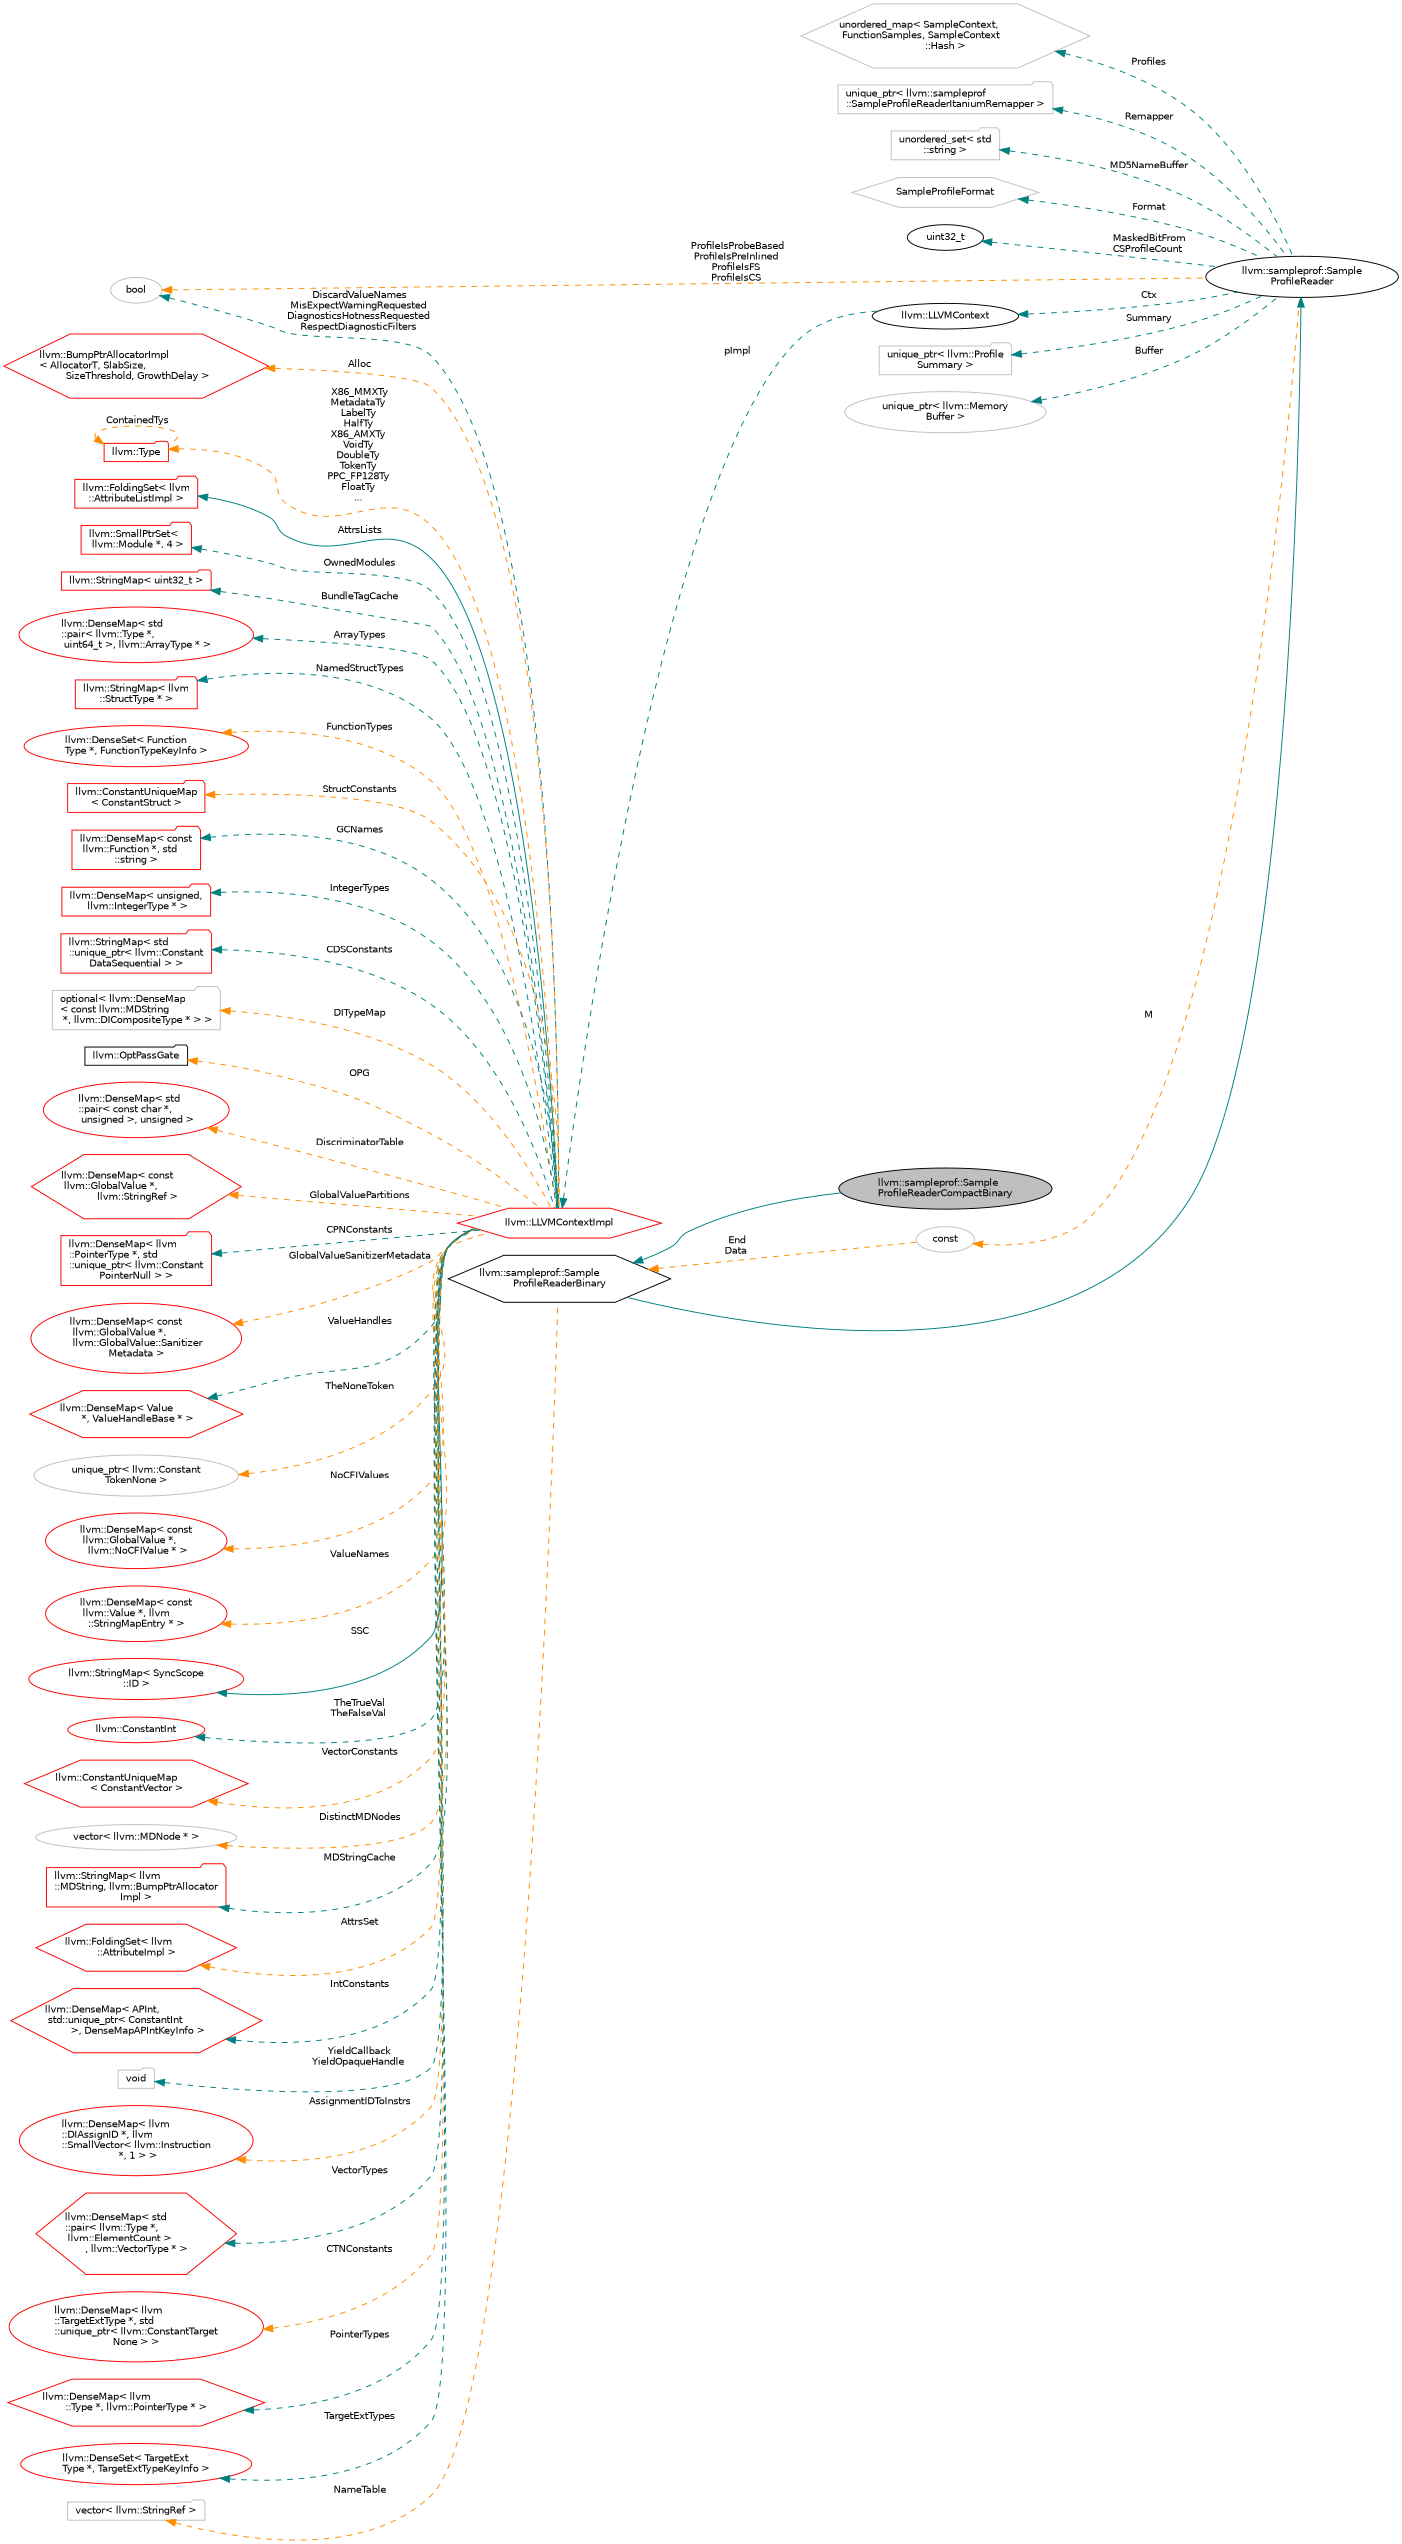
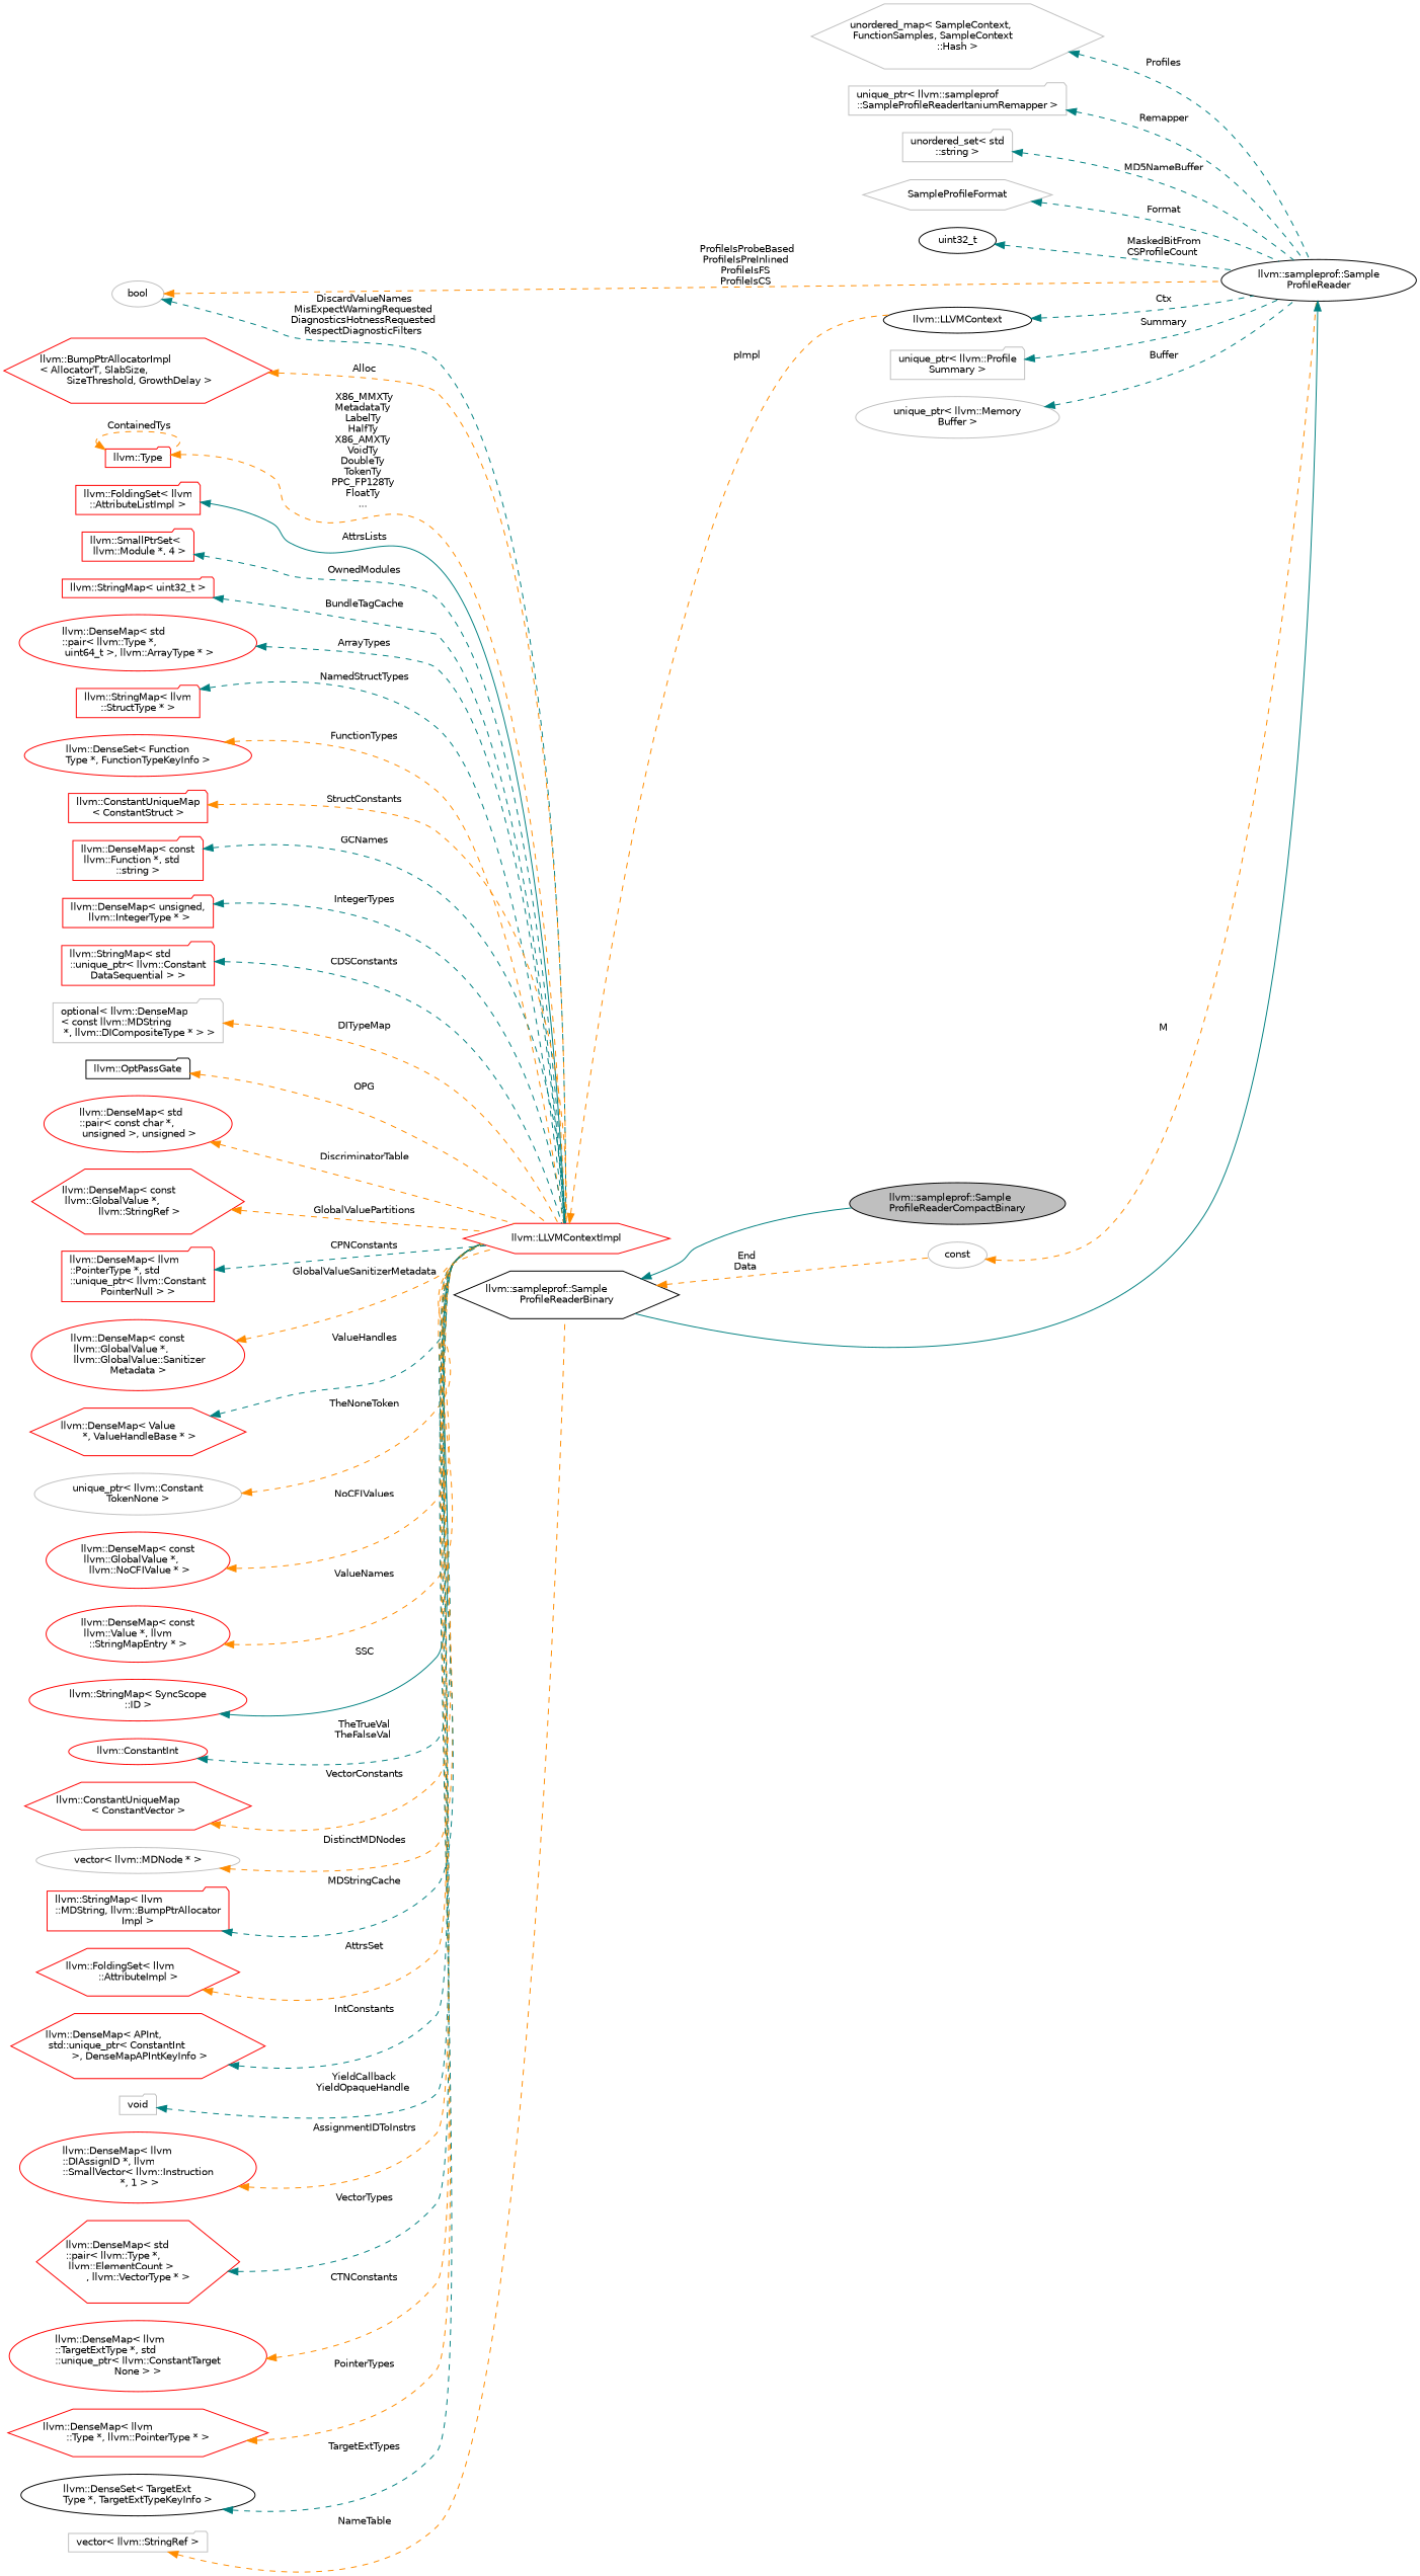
  digraph {
    rankdir=LR
    node [color=red fontname=Helvetica fontsize=10 shape=ellipse]
    edge [color=teal dir=back fontname=Helvetica fontsize=10 labelfontname=Helvetica labelfontsize=10 style=dashed]
    n1 [color=black fillcolor=grey75 fontcolor=black height=0.2 label="llvm::sampleprof::Sample\lProfileReaderCompactBinary" style=filled width=0.4]
    n2 [color=black height=0.2 label="llvm::sampleprof::Sample\lProfileReaderBinary" shape=hexagon width=0.4]
    n3 [color=grey75 height=0.2 label=const width=0.4]
    n4 [color=black height=0.2 label="llvm::sampleprof::Sample\lProfileReader" width=0.4]
    n5 [color=grey75 height=0.2 label="unordered_map\< SampleContext,\l FunctionSamples, SampleContext\l::Hash \>" shape=hexagon width=0.4]
    n6 [color=grey75 height=0.2 label="unique_ptr\< llvm::sampleprof\l::SampleProfileReaderItaniumRemapper \>" shape=folder width=0.4]
    n7 [color=grey75 height=0.2 label="unordered_set\< std\l::string \>" shape=folder width=0.4]
    n8 [color=grey75 height=0.2 label=SampleProfileFormat shape=hexagon width=0.4]
    n9 [color=black height=0.2 label=uint32_t width=0.4]
    n10 [color=grey75 height=0.2 label=bool width=0.4]
    n11 [height=0.2 label="llvm::LLVMContextImpl" shape=hexagon width=0.4]
    n12 [color=black height=0.2 label="llvm::LLVMContext" width=0.4]
    n13 [height=0.2 label="llvm::BumpPtrAllocatorImpl\l\< AllocatorT, SlabSize,\l SizeThreshold, GrowthDelay \>" shape=hexagon width=0.4]
    n14 [height=0.2 label="llvm::Type" shape=folder width=0.4]
    n15 [height=0.2 label="llvm::FoldingSet\< llvm\l::AttributeListImpl \>" shape=folder width=0.4]
    n16 [height=0.2 label="llvm::SmallPtrSet\<\l llvm::Module *, 4 \>" shape=folder width=0.4]
    n17 [height=0.2 label="llvm::StringMap\< uint32_t \>" shape=folder width=0.4]
    n18 [height=0.2 label="llvm::DenseMap\< std\l::pair\< llvm::Type *,\l uint64_t \>, llvm::ArrayType * \>" width=0.4]
    n19 [height=0.2 label="llvm::StringMap\< llvm\l::StructType * \>" shape=folder width=0.4]
    n20 [height=0.2 label="llvm::DenseSet\< Function\lType *, FunctionTypeKeyInfo \>" width=0.4]
    n21 [height=0.2 label="llvm::ConstantUniqueMap\l\< ConstantStruct \>" shape=folder width=0.4]
    n22 [height=0.2 label="llvm::DenseMap\< const\l llvm::Function *, std\l::string \>" shape=folder width=0.4]
    n23 [height=0.2 label="llvm::DenseMap\< unsigned,\l llvm::IntegerType * \>" shape=folder width=0.4]
    n24 [height=0.2 label="llvm::StringMap\< std\l::unique_ptr\< llvm::Constant\lDataSequential \> \>" shape=folder width=0.4]
    n25 [color=grey75 height=0.2 label="optional\< llvm::DenseMap\l\< const llvm::MDString\l *, llvm::DICompositeType * \> \>" shape=folder width=0.4]
    n26 [color=black height=0.2 label="llvm::OptPassGate" shape=folder width=0.4]
    n27 [height=0.2 label="llvm::DenseMap\< std\l::pair\< const char *,\l unsigned \>, unsigned \>" width=0.4]
    n28 [height=0.2 label="llvm::DenseMap\< const\l llvm::GlobalValue *,\l llvm::StringRef \>" shape=hexagon width=0.4]
    n29 [height=0.2 label="llvm::DenseMap\< llvm\l::PointerType *, std\l::unique_ptr\< llvm::Constant\lPointerNull \> \>" shape=folder width=0.4]
    n30 [height=0.2 label="llvm::DenseMap\< const\l llvm::GlobalValue *,\l llvm::GlobalValue::Sanitizer\lMetadata \>" width=0.4]
    n31 [height=0.2 label="llvm::DenseMap\< Value\l *, ValueHandleBase * \>" shape=hexagon width=0.4]
    n32 [color=grey75 height=0.2 label="unique_ptr\< llvm::Constant\lTokenNone \>" width=0.4]
    n33 [height=0.2 label="llvm::DenseMap\< const\l llvm::GlobalValue *,\l llvm::NoCFIValue * \>" width=0.4]
    n34 [height=0.2 label="llvm::DenseMap\< const\l llvm::Value *, llvm\l::StringMapEntry * \>" width=0.4]
    n35 [height=0.2 label="llvm::StringMap\< SyncScope\l::ID \>" width=0.4]
    n36 [height=0.2 label="llvm::ConstantInt" width=0.4]
    n37 [height=0.2 label="llvm::ConstantUniqueMap\l\< ConstantVector \>" shape=hexagon width=0.4]
    n38 [color=grey75 height=0.2 label="vector\< llvm::MDNode * \>" width=0.4]
    n39 [height=0.2 label="llvm::StringMap\< llvm\l::MDString, llvm::BumpPtrAllocator\lImpl \>" shape=folder width=0.4]
    n40 [height=0.2 label="llvm::FoldingSet\< llvm\l::AttributeImpl \>" shape=hexagon width=0.4]
    n41 [height=0.2 label="llvm::DenseMap\< APInt,\l std::unique_ptr\< ConstantInt\l \>, DenseMapAPIntKeyInfo \>" shape=hexagon width=0.4]
    n42 [color=grey75 height=0.2 label=void shape=folder width=0.4]
    n43 [height=0.2 label="llvm::DenseMap\< llvm\l::DIAssignID *, llvm\l::SmallVector\< llvm::Instruction\l *, 1 \> \>" width=0.4]
    n44 [height=0.2 label="llvm::DenseMap\< std\l::pair\< llvm::Type *,\l llvm::ElementCount \>\l, llvm::VectorType * \>" shape=hexagon width=0.4]
    n45 [height=0.2 label="llvm::DenseMap\< llvm\l::TargetExtType *, std\l::unique_ptr\< llvm::ConstantTarget\lNone \> \>" width=0.4]
    n46 [height=0.2 label="llvm::DenseMap\< llvm\l::Type *, llvm::PointerType * \>" shape=hexagon width=0.4]
-   n47 [height=0.2 label="llvm::DenseSet\< TargetExt\lType *, TargetExtTypeKeyInfo \>" width=0.4]
+   n47 [color=black height=0.2 label="llvm::DenseSet\< TargetExt\lType *, TargetExtTypeKeyInfo \>" width=0.4]
    n48 [color=grey75 height=0.2 label="unique_ptr\< llvm::Profile\lSummary \>" shape=folder width=0.4]
    n49 [color=grey75 height=0.2 label="unique_ptr\< llvm::Memory\lBuffer \>" width=0.4]
    n50 [color=grey75 height=0.2 label="vector\< llvm::StringRef \>" shape=folder width=0.4]
    n2 -> n1 [style=solid]
    n2 -> n3 [color=darkorange label=" End\nData"]
    n3 -> n4 [color=darkorange label=" M"]
    n4 -> n2 [style=solid]
    n5 -> n4 [label=" Profiles"]
    n6 -> n4 [label=" Remapper"]
    n7 -> n4 [label=" MD5NameBuffer"]
    n8 -> n4 [label=" Format"]
    n9 -> n4 [label=" MaskedBitFrom\nCSProfileCount"]
    n10 -> n4 [color=darkorange label=" ProfileIsProbeBased\nProfileIsPreInlined\nProfileIsFS\nProfileIsCS"]
    n10 -> n11 [label=" DiscardValueNames\nMisExpectWarningRequested\nDiagnosticsHotnessRequested\nRespectDiagnosticFilters"]
-   n11 -> n12 [label=" pImpl"]
+   n11 -> n12 [color=darkorange label=" pImpl"]
    n12 -> n4 [label=" Ctx"]
    n13 -> n11 [color=darkorange label=" Alloc"]
    n14 -> n11 [color=darkorange label=" X86_MMXTy\nMetadataTy\nLabelTy\nHalfTy\nX86_AMXTy\nVoidTy\nDoubleTy\nTokenTy\nPPC_FP128Ty\nFloatTy\n..."]
    n14 -> n14 [color=darkorange label=" ContainedTys"]
    n15 -> n11 [label=" AttrsLists" style=solid]
    n16 -> n11 [label=" OwnedModules"]
    n17 -> n11 [label=" BundleTagCache"]
    n18 -> n11 [label=" ArrayTypes"]
    n19 -> n11 [label=" NamedStructTypes"]
    n20 -> n11 [color=darkorange label=" FunctionTypes"]
    n21 -> n11 [color=darkorange label=" StructConstants"]
    n22 -> n11 [label=" GCNames"]
    n23 -> n11 [label=" IntegerTypes"]
    n24 -> n11 [label=" CDSConstants"]
    n25 -> n11 [color=darkorange label=" DITypeMap"]
    n26 -> n11 [color=darkorange label=" OPG"]
    n27 -> n11 [color=darkorange label=" DiscriminatorTable"]
    n28 -> n11 [color=darkorange label=" GlobalValuePartitions"]
    n29 -> n11 [label=" CPNConstants"]
    n30 -> n11 [color=darkorange label=" GlobalValueSanitizerMetadata"]
    n31 -> n11 [label=" ValueHandles"]
    n32 -> n11 [color=darkorange label=" TheNoneToken"]
    n33 -> n11 [color=darkorange label=" NoCFIValues"]
    n34 -> n11 [color=darkorange label=" ValueNames"]
    n35 -> n11 [label=" SSC" style=solid]
    n36 -> n11 [label=" TheTrueVal\nTheFalseVal"]
    n37 -> n11 [color=darkorange label=" VectorConstants"]
    n38 -> n11 [color=darkorange label=" DistinctMDNodes"]
    n39 -> n11 [label=" MDStringCache"]
    n40 -> n11 [color=darkorange label=" AttrsSet"]
    n41 -> n11 [label=" IntConstants"]
    n42 -> n11 [label=" YieldCallback\nYieldOpaqueHandle"]
    n43 -> n11 [color=darkorange label=" AssignmentIDToInstrs"]
    n44 -> n11 [label=" VectorTypes"]
    n45 -> n11 [color=darkorange label=" CTNConstants"]
-   n46 -> n11 [label=" PointerTypes"]
+   n46 -> n11 [color=darkorange label=" PointerTypes"]
    n47 -> n11 [label=" TargetExtTypes"]
    n48 -> n4 [label=" Summary"]
    n49 -> n4 [label=" Buffer"]
    n50 -> n2 [color=darkorange label=" NameTable"]
  }
